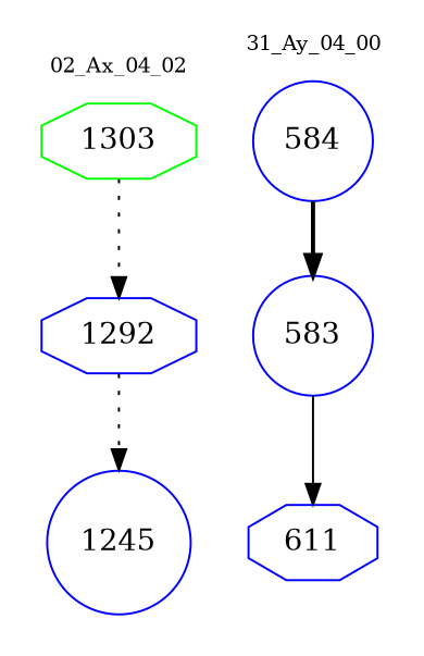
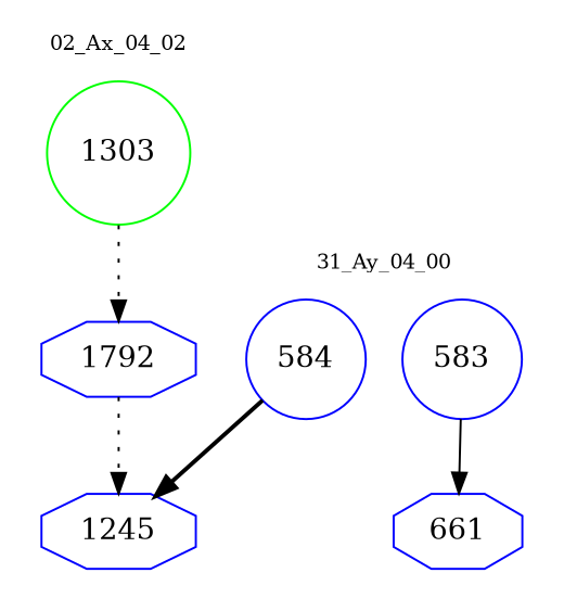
  digraph {
    node [color=blue shape=octagon]
    edge [color=black style=dotted]
-   n1 [color=green label=1303]
-   n2 [label=1292]
-   n3 [label=1245 shape=circle]
+   n1 [color=green label=1303 shape=circle]
+   n2 [label=1792]
+   n3 [label=1245]
    n4 [label=584 shape=circle]
    n5 [label=583 shape=circle]
-   n6 [label=611]
+   n6 [label=661]
    subgraph cluster_1 {
      color=white
      fontsize=10
      label="02_Ax_04_02"
      n1
      n2
      n3
    }
    subgraph cluster_2 {
      color=white
      fontsize=10
      label="31_Ay_04_00"
      n4
      n5
      n6
    }
    n1 -> n2
    n2 -> n3
-   n4 -> n5 [style=bold]
+   n4 -> n3 [style=bold]
    n5 -> n6 [style=solid]
  }
